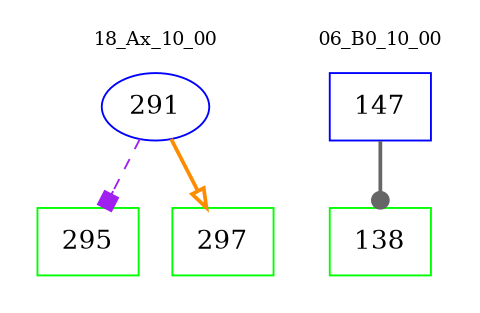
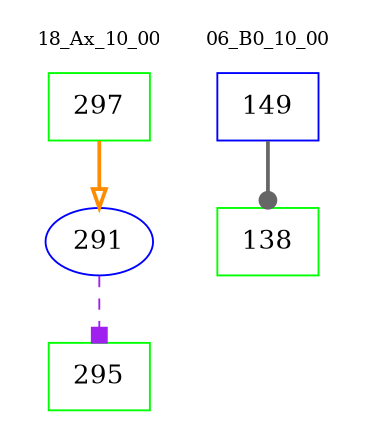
  digraph {
    node [color=green shape=box]
    edge [style=bold]
    n1 [color=blue label=291 shape=ellipse]
    n2 [label=295]
    n3 [label=297]
-   n4 [color=blue label=147]
+   n4 [color=blue label=149]
    n5 [label=138]
    subgraph cluster_1 {
      color=white
      fontsize=10
      label="18_Ax_10_00"
      n1
      n2
      n3
    }
    subgraph cluster_2 {
      color=white
      fontsize=10
      label="06_B0_10_00"
      n4
      n5
    }
    n1 -> n2 [arrowhead=box color=purple style=dashed]
-   n1 -> n3 [arrowhead=onormal color=darkorange]
+   n3 -> n1 [arrowhead=onormal color=darkorange]
    n4 -> n5 [arrowhead=dot color=gray40]
  }
